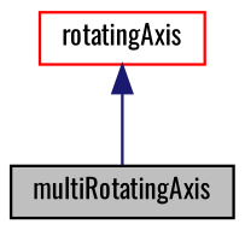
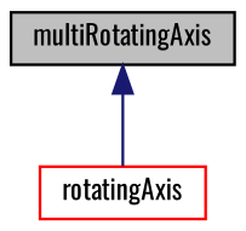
  digraph {
    fontname=Oswald
    node [fontname=Oswald fontsize=10 shape=record style=filled]
    n1 [color=black fillcolor=grey75 fontcolor=black height=0.2 label=multiRotatingAxis width=0.4]
    n2 [color=red fillcolor=white height=0.2 label=rotatingAxis width=0.4]
-   n2 -> n1 [color=midnightblue dir=back fontname=Oswald fontsize=10 labelfontname=Helvetica labelfontsize=10 style=solid]
+   n1 -> n2 [color=midnightblue dir=back fontname=Oswald fontsize=10 labelfontname=Helvetica labelfontsize=10 style=solid]
  }
